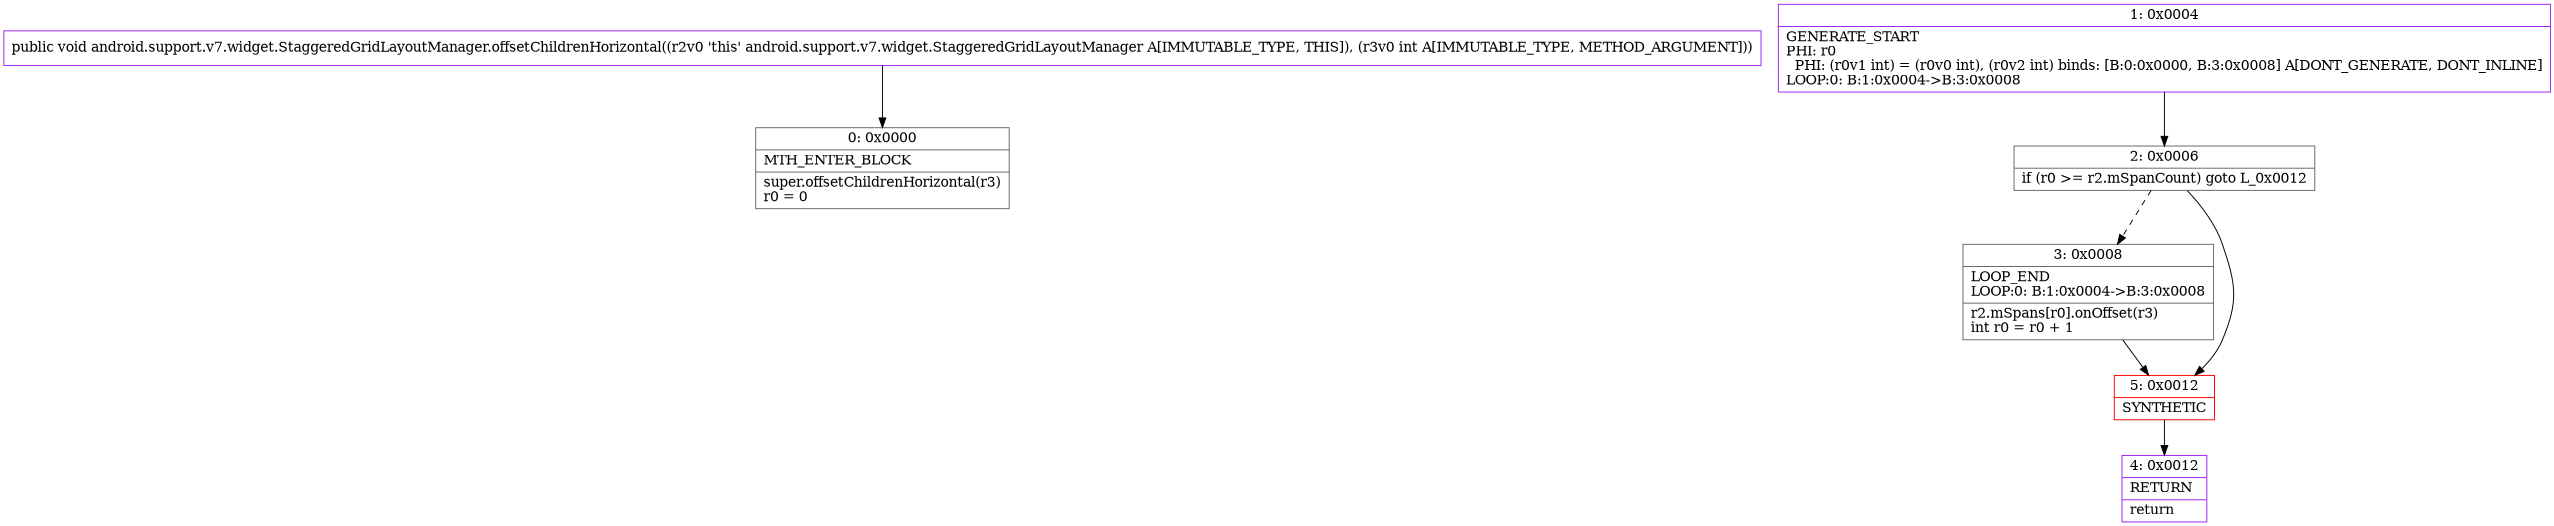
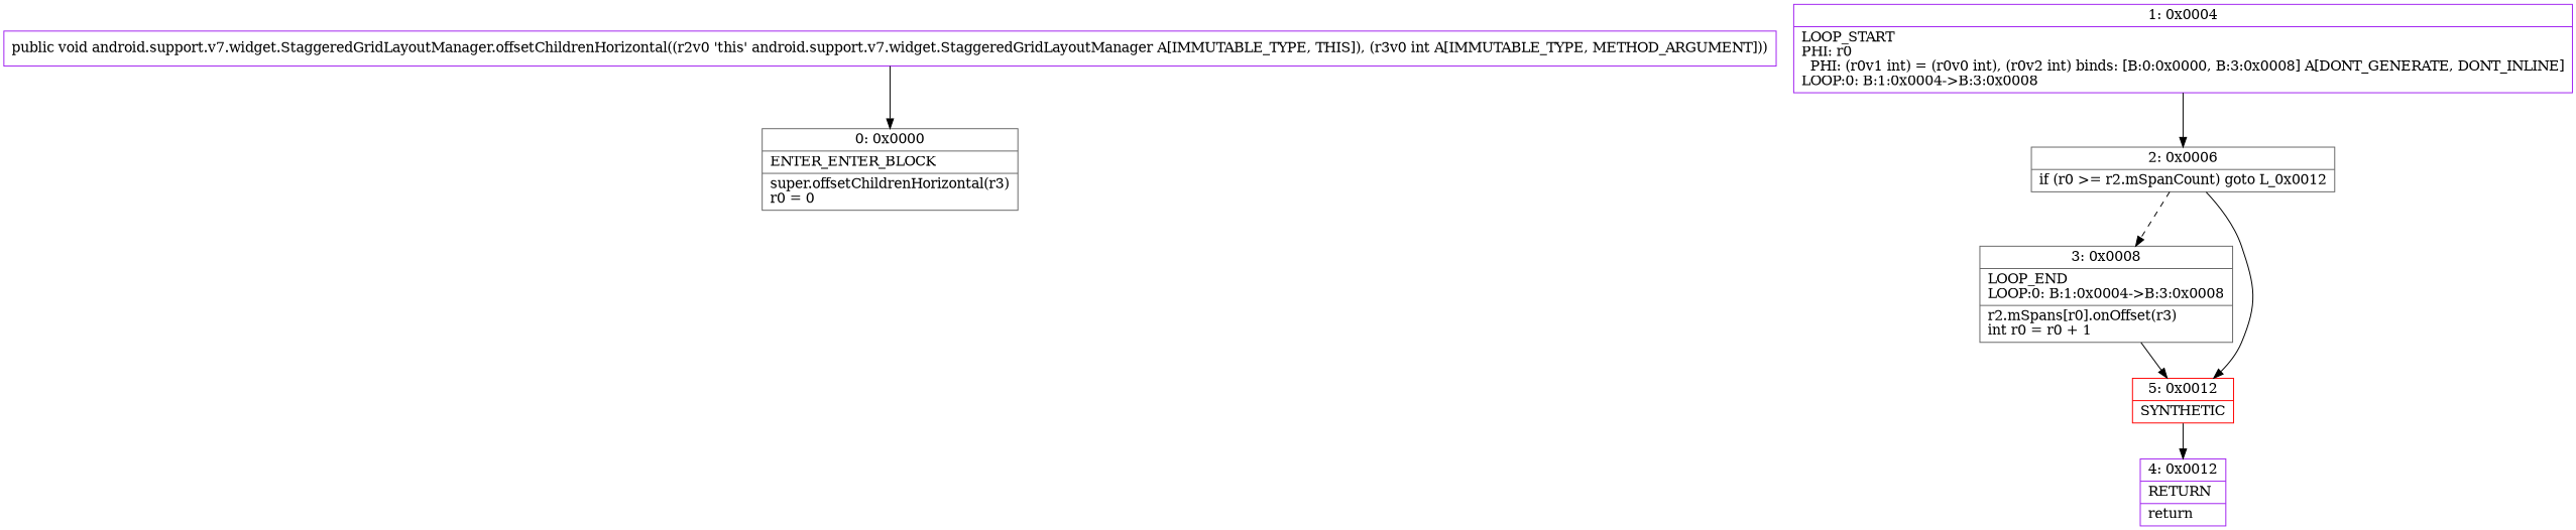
  digraph {
    node [color=gray40 shape=record]
-   n1 [label="{0\:\ 0x0000|MTH_ENTER_BLOCK\l|super.offsetChildrenHorizontal(r3)\lr0 = 0\l}"]
-   n2 [color=purple label="{1\:\ 0x0004|GENERATE_START\lPHI: r0 \l  PHI: (r0v1 int) = (r0v0 int), (r0v2 int) binds: [B:0:0x0000, B:3:0x0008] A[DONT_GENERATE, DONT_INLINE]\lLOOP:0: B:1:0x0004\-\>B:3:0x0008\l}"]
+   n1 [label="{0\:\ 0x0000|ENTER_ENTER_BLOCK\l|super.offsetChildrenHorizontal(r3)\lr0 = 0\l}"]
+   n2 [color=purple label="{1\:\ 0x0004|LOOP_START\lPHI: r0 \l  PHI: (r0v1 int) = (r0v0 int), (r0v2 int) binds: [B:0:0x0000, B:3:0x0008] A[DONT_GENERATE, DONT_INLINE]\lLOOP:0: B:1:0x0004\-\>B:3:0x0008\l}"]
    n3 [label="{2\:\ 0x0006|if (r0 \>= r2.mSpanCount) goto L_0x0012\l}"]
    n4 [label="{3\:\ 0x0008|LOOP_END\lLOOP:0: B:1:0x0004\-\>B:3:0x0008\l|r2.mSpans[r0].onOffset(r3)\lint r0 = r0 + 1\l}"]
    n5 [color=red label="{5\:\ 0x0012|SYNTHETIC\l}"]
    n6 [color=purple label="{4\:\ 0x0012|RETURN\l|return\l}"]
    n7 [color=purple label="{public void android.support.v7.widget.StaggeredGridLayoutManager.offsetChildrenHorizontal((r2v0 'this' android.support.v7.widget.StaggeredGridLayoutManager A[IMMUTABLE_TYPE, THIS]), (r3v0 int A[IMMUTABLE_TYPE, METHOD_ARGUMENT])) }"]
    n2 -> n3
    n3 -> n4 [style=dashed]
    n3 -> n5
    n4 -> n5
    n5 -> n6
    n7 -> n1
  }
